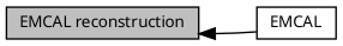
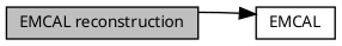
  digraph {
    rankdir=LR
    fontname="Noto Sans"
    node [color=black fontname="Noto Sans" fontsize=10 shape=record]
    n1 [fillcolor=grey75 fontcolor=black height=0.2 label="EMCAL reconstruction" style=filled width=0.4]
    n2 [height=0.2 label=EMCAL width=0.4]
-   n1 -> n2 [dir=back fontname="Noto Sans" fontsize=10 labelfontname=Helvetica labelfontsize=10 shape=plaintext style=solid]
+   n2 -> n1 [dir=back fontname="Noto Sans" fontsize=10 labelfontname=Helvetica labelfontsize=10 shape=plaintext style=solid]
  }
